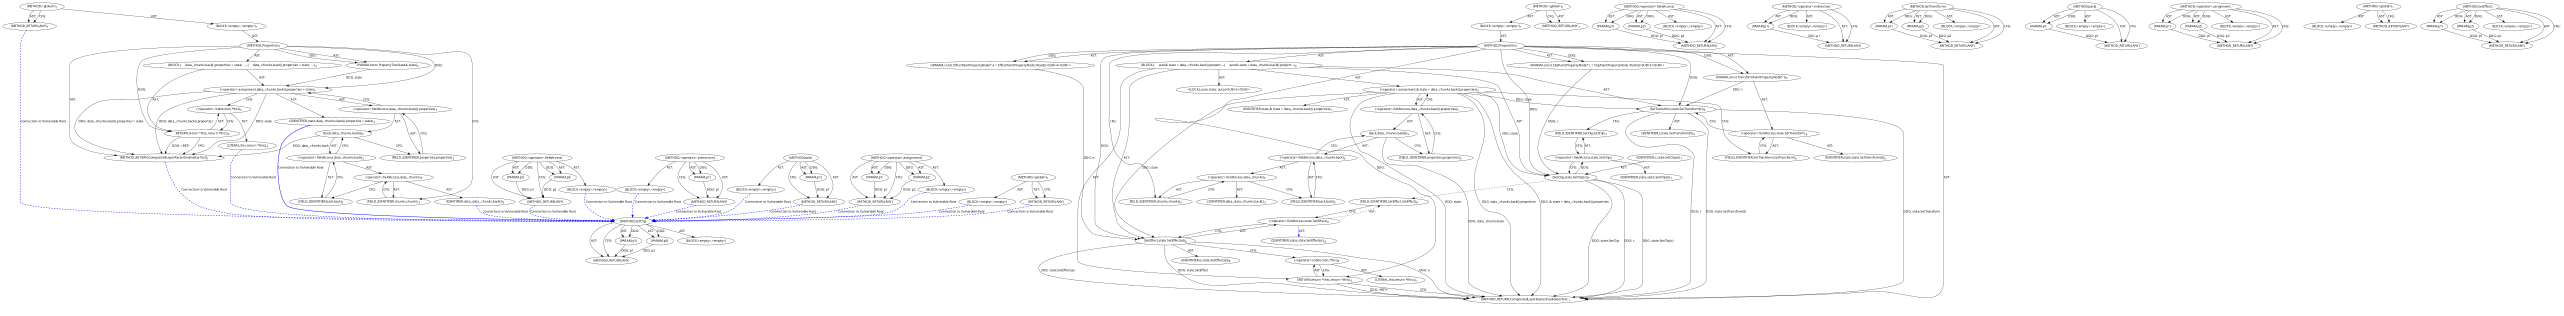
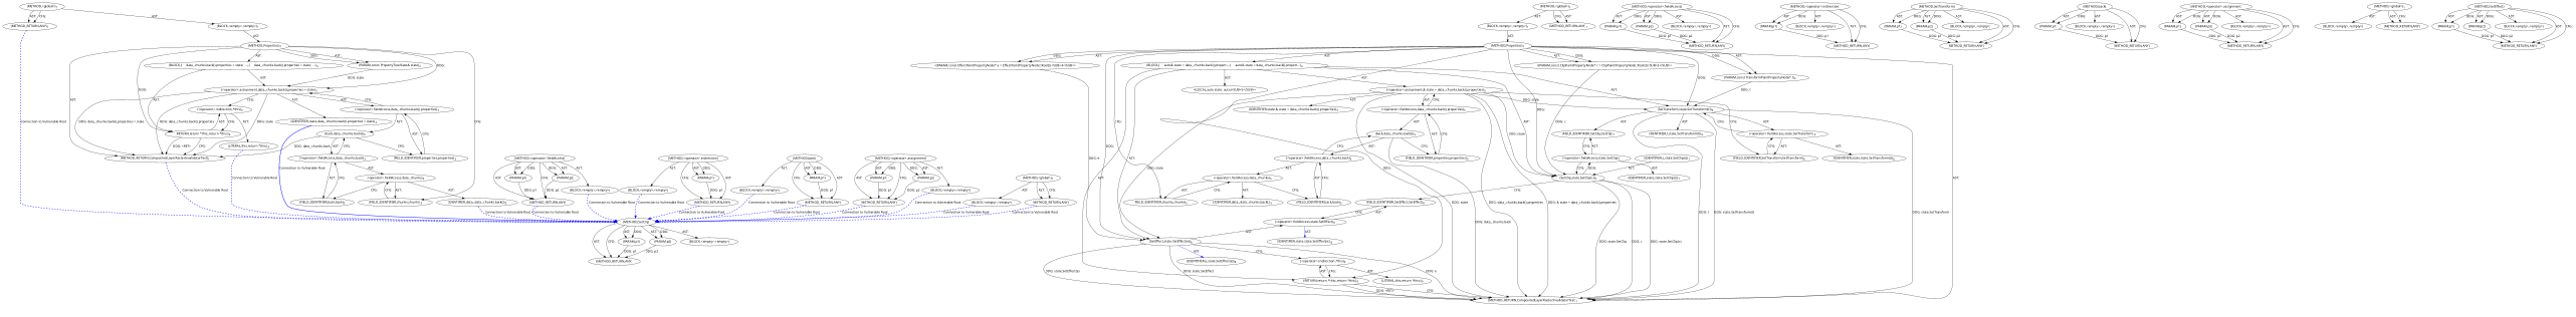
  digraph {
    fontname="Noto Sans"
    node [fontname="Noto Sans"]
    edge [fontname="Noto Sans"]
    n1 [label=<(METHOD,SetClip)>]
    n2 [label=<(PARAM,p1)>]
    n3 [label=<(PARAM,p2)>]
    n4 [label=<(BLOCK,&lt;empty&gt;,&lt;empty&gt;)>]
    n5 [label=<(METHOD_RETURN,ANY)>]
    n6 [label=<(METHOD,&lt;global&gt;)<SUB>1</SUB>>]
    n7 [label=<(BLOCK,&lt;empty&gt;,&lt;empty&gt;)<SUB>1</SUB>>]
    n8 [label=<(METHOD_RETURN,ANY)<SUB>1</SUB>>]
    n9 [label=<(METHOD,Properties)<SUB>1</SUB>>]
    n10 [label=<(PARAM,const TransformPaintPropertyNode* t)<SUB>2</SUB>>]
    n11 [label="<(PARAM,const ClipPaintPropertyNode* c = ClipPaintPropertyNode::Root())<SUB>3</SUB>>"]
    n12 [label="<(PARAM,const EffectPaintPropertyNode* e = EffectPaintPropertyNode::Root())<SUB>4</SUB>>"]
    n13 [label=<(BLOCK,{     auto&amp; state = data_.chunks.back().propert...,{     auto&amp; state = data_.chunks.back().propert...)<SUB>4</SUB>>]
    n14 [label=<(FIELD_IDENTIFIER,chunks,chunks)<SUB>5</SUB>>]
    n15 [label=<(SetTransform,state.SetTransform(t))<SUB>6</SUB>>]
    n16 [label=<(SetClip,state.SetClip(c))<SUB>7</SUB>>]
    n17 [label=<(SetEffect,state.SetEffect(e))<SUB>8</SUB>>]
    n18 [label=<(RETURN,return *this;,return *this;)<SUB>9</SUB>>]
    n19 [label=<(METHOD_RETURN,CompositedLayerRasterInvalidatorTest)<SUB>1</SUB>>]
    n20 [label="<(LOCAL,auto state: auto)<SUB>5</SUB>>"]
    n21 [label=<(&lt;operator&gt;.assignment,&amp; state = data_.chunks.back().properties)<SUB>5</SUB>>]
    n22 [label=<(&lt;operator&gt;.fieldAccess,data_.chunks)<SUB>5</SUB>>]
    n23 [label=<(&lt;operator&gt;.fieldAccess,state.SetTransform)<SUB>6</SUB>>]
    n24 [label=<(IDENTIFIER,t,state.SetTransform(t))<SUB>6</SUB>>]
    n25 [label=<(FIELD_IDENTIFIER,SetClip,SetClip)<SUB>7</SUB>>]
    n26 [label=<(&lt;operator&gt;.fieldAccess,state.SetClip)<SUB>7</SUB>>]
    n27 [label=<(FIELD_IDENTIFIER,SetEffect,SetEffect)<SUB>8</SUB>>]
    n28 [label=<(&lt;operator&gt;.fieldAccess,state.SetEffect)<SUB>8</SUB>>]
    n29 [label=<(IDENTIFIER,e,state.SetEffect(e))<SUB>8</SUB>>]
    n30 [label=<(&lt;operator&gt;.indirection,*this)<SUB>9</SUB>>]
    n31 [label=<(IDENTIFIER,state,&amp; state = data_.chunks.back().properties)<SUB>5</SUB>>]
    n32 [label=<(&lt;operator&gt;.fieldAccess,data_.chunks.back().properties)<SUB>5</SUB>>]
    n33 [label=<(FIELD_IDENTIFIER,SetTransform,SetTransform)<SUB>6</SUB>>]
    n34 [label=<(back,data_.chunks.back())<SUB>5</SUB>>]
    n35 [label=<(FIELD_IDENTIFIER,properties,properties)<SUB>5</SUB>>]
    n36 [label=<(&lt;operator&gt;.fieldAccess,data_.chunks.back)<SUB>5</SUB>>]
    n37 [label=<(FIELD_IDENTIFIER,back,back)<SUB>5</SUB>>]
    n38 [label=<(IDENTIFIER,data_,data_.chunks.back())<SUB>5</SUB>>]
    n39 [label=<(IDENTIFIER,state,state.SetTransform(t))<SUB>6</SUB>>]
    n40 [label=<(IDENTIFIER,state,state.SetClip(c))<SUB>7</SUB>>]
    n41 [label=<(IDENTIFIER,c,state.SetClip(c))<SUB>7</SUB>>]
    n42 [label=<(IDENTIFIER,state,state.SetEffect(e))<SUB>8</SUB>>]
    n43 [label=<(LITERAL,this,return *this;)<SUB>9</SUB>>]
    n44 [label=<(METHOD,&lt;operator&gt;.fieldAccess)>]
    n45 [label=<(PARAM,p1)>]
    n46 [label=<(PARAM,p2)>]
    n47 [label=<(BLOCK,&lt;empty&gt;,&lt;empty&gt;)>]
    n48 [label=<(METHOD_RETURN,ANY)>]
    n49 [label=<(METHOD,&lt;operator&gt;.indirection)>]
    n50 [label=<(PARAM,p1)>]
    n51 [label=<(BLOCK,&lt;empty&gt;,&lt;empty&gt;)>]
    n52 [label=<(METHOD_RETURN,ANY)>]
    n53 [label=<(METHOD,SetTransform)>]
    n54 [label=<(PARAM,p1)>]
    n55 [label=<(PARAM,p2)>]
    n56 [label=<(BLOCK,&lt;empty&gt;,&lt;empty&gt;)>]
    n57 [label=<(METHOD_RETURN,ANY)>]
    n58 [label=<(METHOD,back)>]
    n59 [label=<(PARAM,p1)>]
    n60 [label=<(BLOCK,&lt;empty&gt;,&lt;empty&gt;)>]
    n61 [label=<(METHOD_RETURN,ANY)>]
    n62 [label=<(METHOD,&lt;operator&gt;.assignment)>]
    n63 [label=<(PARAM,p1)>]
    n64 [label=<(PARAM,p2)>]
    n65 [label=<(BLOCK,&lt;empty&gt;,&lt;empty&gt;)>]
    n66 [label=<(METHOD_RETURN,ANY)>]
    n67 [label=<(METHOD,&lt;global&gt;)<SUB>1</SUB>>]
    n68 [label=<(BLOCK,&lt;empty&gt;,&lt;empty&gt;)>]
    n69 [label=<(METHOD_RETURN,ANY)>]
    n70 [label=<(METHOD,SetEffect)>]
    n71 [label=<(PARAM,p1)>]
    n72 [label=<(PARAM,p2)>]
    n73 [label=<(BLOCK,&lt;empty&gt;,&lt;empty&gt;)>]
    n74 [label=<(METHOD_RETURN,ANY)>]
    n75 [label=<(METHOD,&lt;global&gt;)<SUB>1</SUB>>]
    n76 [label=<(BLOCK,&lt;empty&gt;,&lt;empty&gt;)<SUB>1</SUB>>]
    n77 [label=<(METHOD_RETURN,ANY)<SUB>1</SUB>>]
    n78 [label=<(METHOD,Properties)<SUB>1</SUB>>]
    n79 [label=<(PARAM,const PropertyTreeState&amp; state)<SUB>2</SUB>>]
    n80 [label=<(BLOCK,{     data_.chunks.back().properties = state;  ...,{     data_.chunks.back().properties = state;  ...)<SUB>2</SUB>>]
    n81 [label=<(&lt;operator&gt;.assignment,data_.chunks.back().properties = state)<SUB>3</SUB>>]
    n82 [label=<(FIELD_IDENTIFIER,chunks,chunks)<SUB>3</SUB>>]
    n83 [label=<(RETURN,return *this;,return *this;)<SUB>4</SUB>>]
    n84 [label=<(METHOD_RETURN,CompositedLayerRasterInvalidatorTest)<SUB>1</SUB>>]
    n85 [label=<(&lt;operator&gt;.fieldAccess,data_.chunks.back().properties)<SUB>3</SUB>>]
    n86 [label=<(IDENTIFIER,state,data_.chunks.back().properties = state)<SUB>3</SUB>>]
    n87 [label=<(&lt;operator&gt;.indirection,*this)<SUB>4</SUB>>]
    n88 [label=<(&lt;operator&gt;.fieldAccess,data_.chunks)<SUB>3</SUB>>]
    n89 [label=<(back,data_.chunks.back())<SUB>3</SUB>>]
    n90 [label=<(FIELD_IDENTIFIER,properties,properties)<SUB>3</SUB>>]
    n91 [label=<(LITERAL,this,return *this;)<SUB>4</SUB>>]
    n92 [label=<(&lt;operator&gt;.fieldAccess,data_.chunks.back)<SUB>3</SUB>>]
    n93 [label=<(FIELD_IDENTIFIER,back,back)<SUB>3</SUB>>]
    n94 [label=<(IDENTIFIER,data_,data_.chunks.back())<SUB>3</SUB>>]
    n95 [label=<(METHOD,&lt;operator&gt;.fieldAccess)>]
    n96 [label=<(PARAM,p1)>]
    n97 [label=<(PARAM,p2)>]
    n98 [label=<(BLOCK,&lt;empty&gt;,&lt;empty&gt;)>]
    n99 [label=<(METHOD_RETURN,ANY)>]
    n100 [label=<(METHOD,&lt;operator&gt;.indirection)>]
    n101 [label=<(PARAM,p1)>]
    n102 [label=<(BLOCK,&lt;empty&gt;,&lt;empty&gt;)>]
    n103 [label=<(METHOD_RETURN,ANY)>]
    n104 [label=<(METHOD,back)>]
    n105 [label=<(PARAM,p1)>]
    n106 [label=<(BLOCK,&lt;empty&gt;,&lt;empty&gt;)>]
    n107 [label=<(METHOD_RETURN,ANY)>]
    n108 [label=<(METHOD,&lt;operator&gt;.assignment)>]
    n109 [label=<(PARAM,p1)>]
    n110 [label=<(PARAM,p2)>]
    n111 [label=<(BLOCK,&lt;empty&gt;,&lt;empty&gt;)>]
    n112 [label=<(METHOD_RETURN,ANY)>]
    n113 [label=<(METHOD,&lt;global&gt;)<SUB>1</SUB>>]
    n114 [label=<(BLOCK,&lt;empty&gt;,&lt;empty&gt;)>]
    n115 [label=<(METHOD_RETURN,ANY)>]
    n1 -> n2 [label="AST: "]
    n1 -> n2 [label="DDG: "]
    n1 -> n3 [label="AST: "]
    n1 -> n3 [label="DDG: "]
    n1 -> n4 [label="AST: "]
    n1 -> n5 [label="AST: "]
    n1 -> n5 [label="CFG: "]
    n2 -> n5 [label="DDG: p1"]
    n3 -> n5 [label="DDG: p2"]
    n6 -> n7 [label="AST: "]
    n6 -> n8 [label="AST: "]
    n6 -> n8 [label="CFG: "]
    n7 -> n9 [label="AST: "]
    n9 -> n10 [label="AST: "]
    n9 -> n10 [label="DDG: "]
    n9 -> n11 [label="AST: "]
    n9 -> n11 [label="DDG: "]
    n9 -> n12 [label="AST: "]
    n9 -> n12 [label="DDG: "]
    n9 -> n13 [label="AST: "]
    n9 -> n14 [label="CFG: "]
    n9 -> n15 [label="DDG: "]
    n9 -> n16 [label="DDG: "]
    n9 -> n17 [label="DDG: "]
    n9 -> n18 [label="DDG: "]
    n9 -> n19 [label="AST: "]
    n10 -> n15 [label="DDG: t"]
    n11 -> n16 [label="DDG: c"]
    n12 -> n17 [label="DDG: e"]
    n13 -> n15 [label="AST: "]
    n13 -> n16 [label="AST: "]
    n13 -> n17 [label="AST: "]
    n13 -> n18 [label="AST: "]
    n13 -> n20 [label="AST: "]
    n13 -> n21 [label="AST: "]
    n14 -> n22 [label="CFG: "]
    n15 -> n19 [label="DDG: state.SetTransform"]
    n15 -> n19 [label="DDG: t"]
    n15 -> n19 [label="DDG: state.SetTransform(t)"]
-   n10 -> n23 [label="AST: "]
+   n15 -> n23 [label="AST: "]
    n15 -> n24 [label="AST: "]
-   n15 -> n25 [label="CFG: "]
+   n15 -> n25 [label="AST: "]
    n16 -> n19 [label="DDG: state.SetClip"]
    n16 -> n19 [label="DDG: c"]
    n16 -> n19 [label="DDG: state.SetClip(c)"]
    n16 -> n26 [label="DDG: "]
-   n16 -> n27 [label="CFG: " style=dashed]
+   n16 -> n27 [label="CFG: "]
    n17 -> n19 [label="DDG: state.SetEffect"]
    n17 -> n19 [label="DDG: e"]
    n17 -> n19 [label="DDG: state.SetEffect(e)"]
    n17 -> n28 [label="AST: "]
-   n17 -> n29 [label="AST: "]
+   n17 -> n29 [label="AST: " color=blue]
    n17 -> n30 [label="CFG: "]
    n18 -> n19 [label="CFG: "]
    n18 -> n19 [label="DDG: &lt;RET&gt;"]
    n18 -> n30 [label="AST: "]
    n21 -> n15 [label="DDG: state"]
    n21 -> n16 [label="DDG: state"]
    n21 -> n17 [label="DDG: state"]
    n21 -> n19 [label="DDG: state"]
    n21 -> n19 [label="DDG: data_.chunks.back().properties"]
    n21 -> n19 [label="DDG: &amp; state = data_.chunks.back().properties"]
    n21 -> n31 [label="AST: "]
    n21 -> n32 [label="AST: "]
    n21 -> n33 [label="CFG: "]
    n22 -> n14 [label="AST: "]
    n22 -> n37 [label="CFG: "]
    n22 -> n38 [label="AST: "]
    n23 -> n15 [label="CFG: "]
    n23 -> n33 [label="AST: "]
    n23 -> n39 [label="AST: "]
    n25 -> n26 [label="CFG: "]
    n26 -> n16 [label="CFG: "]
    n26 -> n25 [label="AST: "]
    n26 -> n40 [label="AST: "]
    n27 -> n28 [label="CFG: "]
-   n28 -> n17 [label="CFG: "]
-   n28 -> n27 [label="AST: " style=dashed]
+   n28 -> n27 [label="AST: "]
    n28 -> n42 [color=blue label="AST: "]
    n30 -> n18 [label="CFG: "]
    n30 -> n43 [label="AST: "]
    n32 -> n21 [label="CFG: "]
    n32 -> n34 [label="AST: "]
    n32 -> n35 [label="AST: "]
    n33 -> n23 [label="CFG: "]
    n34 -> n19 [label="DDG: data_.chunks.back"]
    n34 -> n35 [label="CFG: "]
    n34 -> n36 [label="AST: "]
    n35 -> n32 [label="CFG: "]
    n36 -> n22 [label="AST: "]
    n36 -> n34 [label="CFG: "]
    n36 -> n37 [label="AST: "]
    n37 -> n36 [label="CFG: "]
    n41 -> n16 [label="AST: "]
    n44 -> n45 [label="AST: "]
    n44 -> n45 [label="DDG: "]
    n44 -> n46 [label="AST: "]
    n44 -> n46 [label="DDG: "]
    n44 -> n47 [label="AST: "]
    n44 -> n48 [label="AST: "]
    n44 -> n48 [label="CFG: "]
    n45 -> n48 [label="DDG: p1"]
    n46 -> n48 [label="DDG: p2"]
    n49 -> n50 [label="AST: "]
    n49 -> n50 [label="DDG: "]
    n49 -> n51 [label="AST: "]
    n49 -> n52 [label="AST: "]
    n49 -> n52 [label="CFG: "]
    n50 -> n52 [label="DDG: p1"]
    n53 -> n54 [label="AST: "]
    n53 -> n54 [label="DDG: "]
    n53 -> n55 [label="AST: "]
    n53 -> n55 [label="DDG: "]
    n53 -> n56 [label="AST: "]
    n53 -> n57 [label="AST: "]
    n53 -> n57 [label="CFG: "]
    n54 -> n57 [label="DDG: p1"]
    n55 -> n57 [label="DDG: p2"]
    n58 -> n59 [label="AST: "]
    n58 -> n59 [label="DDG: "]
    n58 -> n60 [label="AST: "]
    n58 -> n61 [label="AST: "]
    n58 -> n61 [label="CFG: "]
    n59 -> n61 [label="DDG: p1"]
    n62 -> n63 [label="AST: "]
    n62 -> n63 [label="DDG: "]
    n62 -> n64 [label="AST: "]
    n62 -> n64 [label="DDG: "]
    n62 -> n65 [label="AST: "]
    n62 -> n66 [label="AST: "]
    n62 -> n66 [label="CFG: "]
    n63 -> n66 [label="DDG: p1"]
    n64 -> n66 [label="DDG: p2"]
    n67 -> n68 [label="AST: "]
    n67 -> n69 [label="AST: "]
    n67 -> n69 [label="CFG: "]
    n70 -> n71 [label="AST: "]
    n70 -> n71 [label="DDG: "]
    n70 -> n72 [label="AST: "]
    n70 -> n72 [label="DDG: "]
    n70 -> n73 [label="AST: "]
    n70 -> n74 [label="AST: "]
    n70 -> n74 [label="CFG: "]
    n71 -> n74 [label="DDG: p1"]
    n72 -> n74 [label="DDG: p2"]
    n75 -> n76 [label="AST: "]
    n75 -> n77 [label="AST: "]
    n75 -> n77 [label="CFG: "]
    n76 -> n78 [label="AST: "]
    n77 -> n1 [color=blue label="Connection to Vulnerable Root" penwidth=2.0 style=dashed]
    n78 -> n79 [label="AST: "]
    n78 -> n79 [label="DDG: "]
    n78 -> n80 [label="AST: "]
    n78 -> n81 [label="DDG: "]
    n78 -> n82 [label="CFG: "]
    n78 -> n83 [label="DDG: "]
    n78 -> n84 [label="AST: "]
    n79 -> n81 [label="DDG: state"]
    n80 -> n81 [label="AST: "]
    n80 -> n83 [label="AST: "]
    n81 -> n84 [label="DDG: data_.chunks.back().properties"]
    n81 -> n84 [label="DDG: state"]
    n81 -> n84 [label="DDG: data_.chunks.back().properties = state"]
    n81 -> n85 [label="AST: "]
    n81 -> n86 [label="AST: "]
    n81 -> n87 [label="CFG: "]
    n82 -> n88 [label="CFG: "]
    n83 -> n84 [label="CFG: "]
    n83 -> n84 [label="DDG: &lt;RET&gt;"]
    n83 -> n87 [label="AST: "]
    n84 -> n1 [color=blue label="Connection to Vulnerable Root" penwidth=2.0 style=dashed]
    n85 -> n81 [label="CFG: "]
    n85 -> n89 [label="AST: "]
    n85 -> n90 [label="AST: "]
    n86 -> n1 [color=blue label="Connection to Vulnerable Root" penwidth=2.0 style=solid]
    n87 -> n83 [label="CFG: "]
    n87 -> n91 [label="AST: "]
    n88 -> n82 [label="AST: "]
    n88 -> n93 [label="CFG: "]
    n88 -> n94 [label="AST: "]
    n89 -> n84 [label="DDG: data_.chunks.back"]
    n89 -> n90 [label="CFG: "]
    n89 -> n92 [label="AST: "]
    n90 -> n85 [label="CFG: "]
    n91 -> n1 [color=blue label="Connection to Vulnerable Root" penwidth=2.0 style=dashed]
    n92 -> n88 [label="AST: "]
    n92 -> n89 [label="CFG: "]
    n92 -> n93 [label="AST: "]
    n93 -> n92 [label="CFG: "]
    n94 -> n1 [color=blue label="Connection to Vulnerable Root" penwidth=2.0 style=dashed]
    n95 -> n96 [label="AST: "]
    n95 -> n96 [label="DDG: "]
    n95 -> n97 [label="AST: "]
    n95 -> n97 [label="DDG: "]
    n95 -> n98 [label="AST: "]
    n95 -> n99 [label="AST: "]
    n95 -> n99 [label="CFG: "]
    n96 -> n99 [label="DDG: p1"]
    n97 -> n99 [label="DDG: p2"]
    n98 -> n1 [color=blue label="Connection to Vulnerable Root" penwidth=2.0 style=dashed]
    n99 -> n1 [color=blue label="Connection to Vulnerable Root" penwidth=2.0 style=dashed]
    n100 -> n101 [label="AST: "]
    n100 -> n101 [label="DDG: "]
    n100 -> n102 [label="AST: "]
    n100 -> n103 [label="AST: "]
    n100 -> n103 [label="CFG: "]
    n101 -> n103 [label="DDG: p1"]
    n102 -> n1 [color=blue label="Connection to Vulnerable Root" penwidth=2.0 style=dashed]
    n103 -> n1 [color=blue label="Connection to Vulnerable Root" penwidth=2.0 style=dashed]
    n104 -> n105 [label="AST: "]
    n104 -> n105 [label="DDG: "]
    n104 -> n106 [label="AST: "]
    n104 -> n107 [label="AST: "]
    n104 -> n107 [label="CFG: "]
    n105 -> n107 [label="DDG: p1"]
    n106 -> n1 [color=blue label="Connection to Vulnerable Root" penwidth=2.0 style=dashed]
    n107 -> n1 [color=blue label="Connection to Vulnerable Root" penwidth=2.0 style=dashed]
    n108 -> n109 [label="AST: "]
    n108 -> n109 [label="DDG: "]
    n108 -> n110 [label="AST: "]
    n108 -> n110 [label="DDG: "]
    n108 -> n111 [label="AST: "]
    n108 -> n112 [label="AST: "]
    n108 -> n112 [label="CFG: "]
    n109 -> n112 [label="DDG: p1"]
    n110 -> n112 [label="DDG: p2"]
    n111 -> n1 [color=blue label="Connection to Vulnerable Root" penwidth=2.0 style=dashed]
    n112 -> n1 [color=blue label="Connection to Vulnerable Root" penwidth=2.0 style=dashed]
    n113 -> n114 [label="AST: "]
    n113 -> n115 [label="AST: "]
    n113 -> n115 [label="CFG: "]
    n114 -> n1 [color=blue label="Connection to Vulnerable Root" penwidth=2.0 style=dashed]
    n115 -> n1 [color=blue label="Connection to Vulnerable Root" penwidth=2.0 style=dashed]
  }
